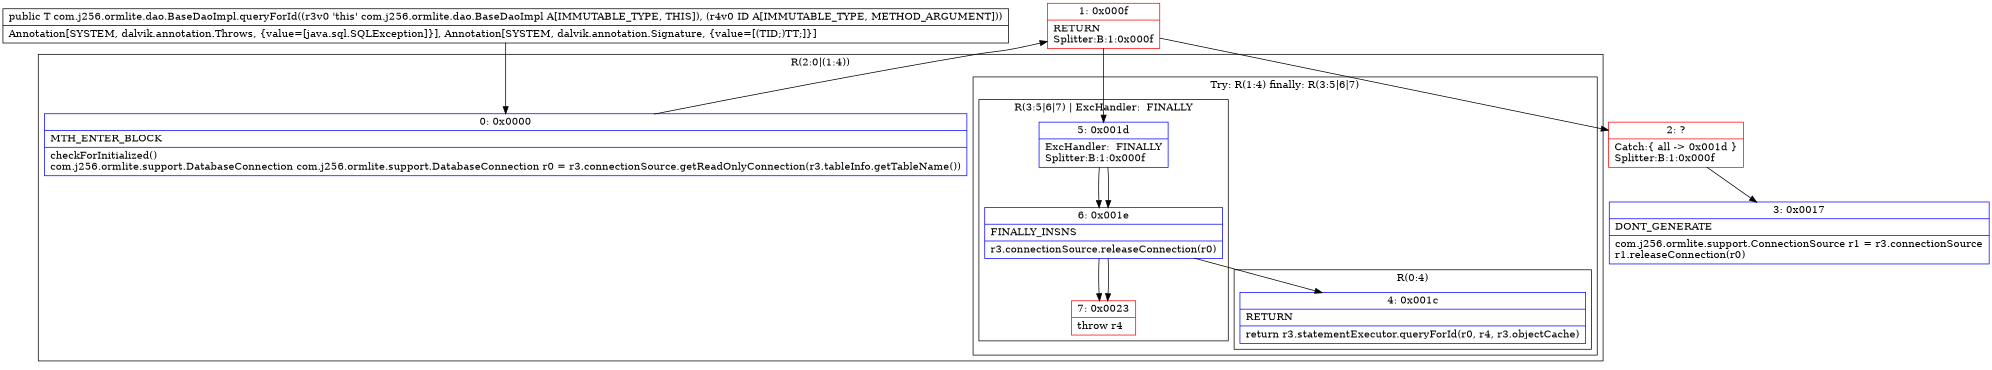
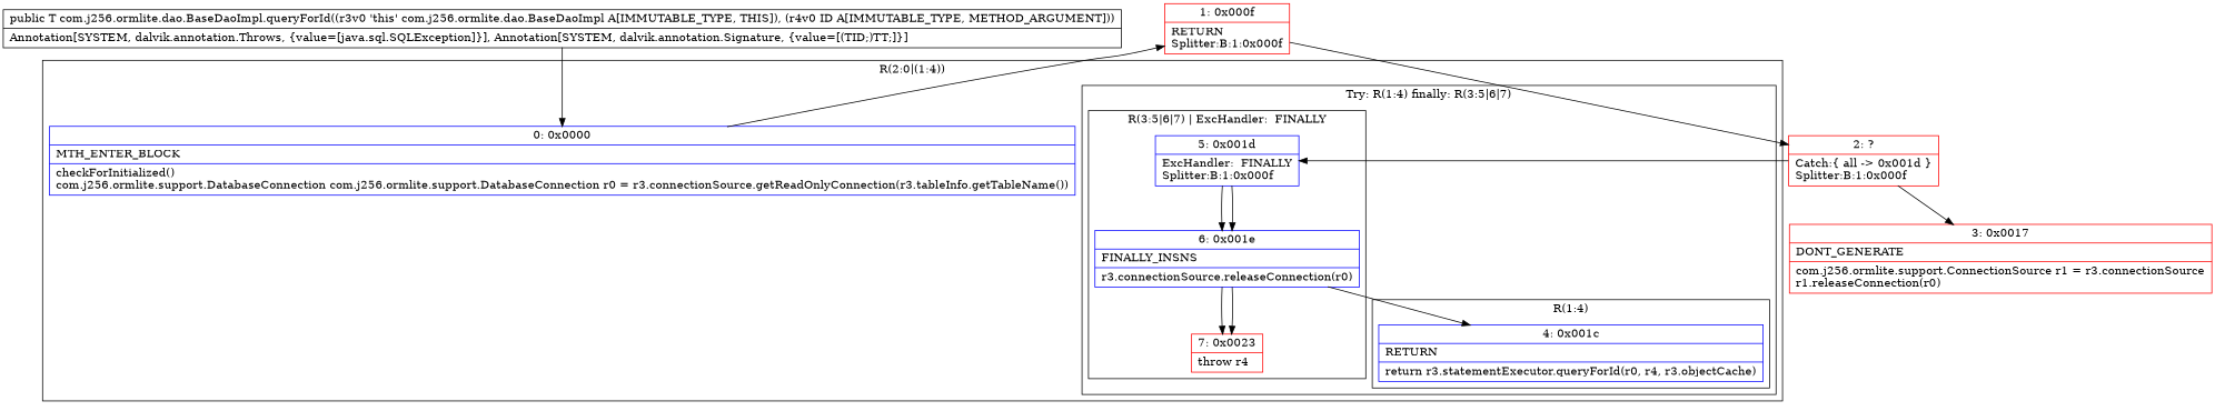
  digraph {
    node [color=blue shape=record]
    n1 [label="{4\:\ 0x001c|RETURN\l|return r3.statementExecutor.queryForId(r0, r4, r3.objectCache)\l}"]
    n2 [label="{5\:\ 0x001d|ExcHandler:  FINALLY\lSplitter:B:1:0x000f\l}"]
    n3 [label="{6\:\ 0x001e|FINALLY_INSNS\l|r3.connectionSource.releaseConnection(r0)\l}"]
    n4 [color=red label="{7\:\ 0x0023|throw r4\l}"]
    n5 [label="{0\:\ 0x0000|MTH_ENTER_BLOCK\l|checkForInitialized()\lcom.j256.ormlite.support.DatabaseConnection com.j256.ormlite.support.DatabaseConnection r0 = r3.connectionSource.getReadOnlyConnection(r3.tableInfo.getTableName())\l}"]
    n6 [color=red label="{1\:\ 0x000f|RETURN\lSplitter:B:1:0x000f\l}"]
    n7 [color=red label="{2\:\ ?|Catch:\{ all \-\> 0x001d \}\lSplitter:B:1:0x000f\l}"]
-   n8 [label="{3\:\ 0x0017|DONT_GENERATE\l|com.j256.ormlite.support.ConnectionSource r1 = r3.connectionSource\lr1.releaseConnection(r0)\l}"]
+   n8 [color=red label="{3\:\ 0x0017|DONT_GENERATE\l|com.j256.ormlite.support.ConnectionSource r1 = r3.connectionSource\lr1.releaseConnection(r0)\l}"]
    n9 [label="{public T com.j256.ormlite.dao.BaseDaoImpl.queryForId((r3v0 'this' com.j256.ormlite.dao.BaseDaoImpl A[IMMUTABLE_TYPE, THIS]), (r4v0 ID A[IMMUTABLE_TYPE, METHOD_ARGUMENT]))  | Annotation[SYSTEM, dalvik.annotation.Throws, \{value=[java.sql.SQLException]\}], Annotation[SYSTEM, dalvik.annotation.Signature, \{value=[(TID;)TT;]\}]\l}" color=""]
    subgraph cluster_1 {
      label="R(2:0|(1:4))"
      n5
      subgraph cluster_2 {
        label="Try: R(1:4) finally: R(3:5|6|7)"
        subgraph cluster_3 {
-         label="R(0:4)"
+         label="R(1:4)"
          n1
        }
        subgraph cluster_4 {
          label="R(3:5|6|7) | ExcHandler:  FINALLY\l"
          n2
          n3
          n4
        }
      }
    }
    subgraph cluster_5 {
      label="R(3:5|6|7) | ExcHandler:  FINALLY\l"
    }
    n2 -> n3
    n2 -> n3
    n3 -> n1
    n3 -> n4
    n3 -> n4
    n5 -> n6
-   n6 -> n2
+   n7 -> n2
    n6 -> n7
    n7 -> n8
    n9 -> n5
  }
